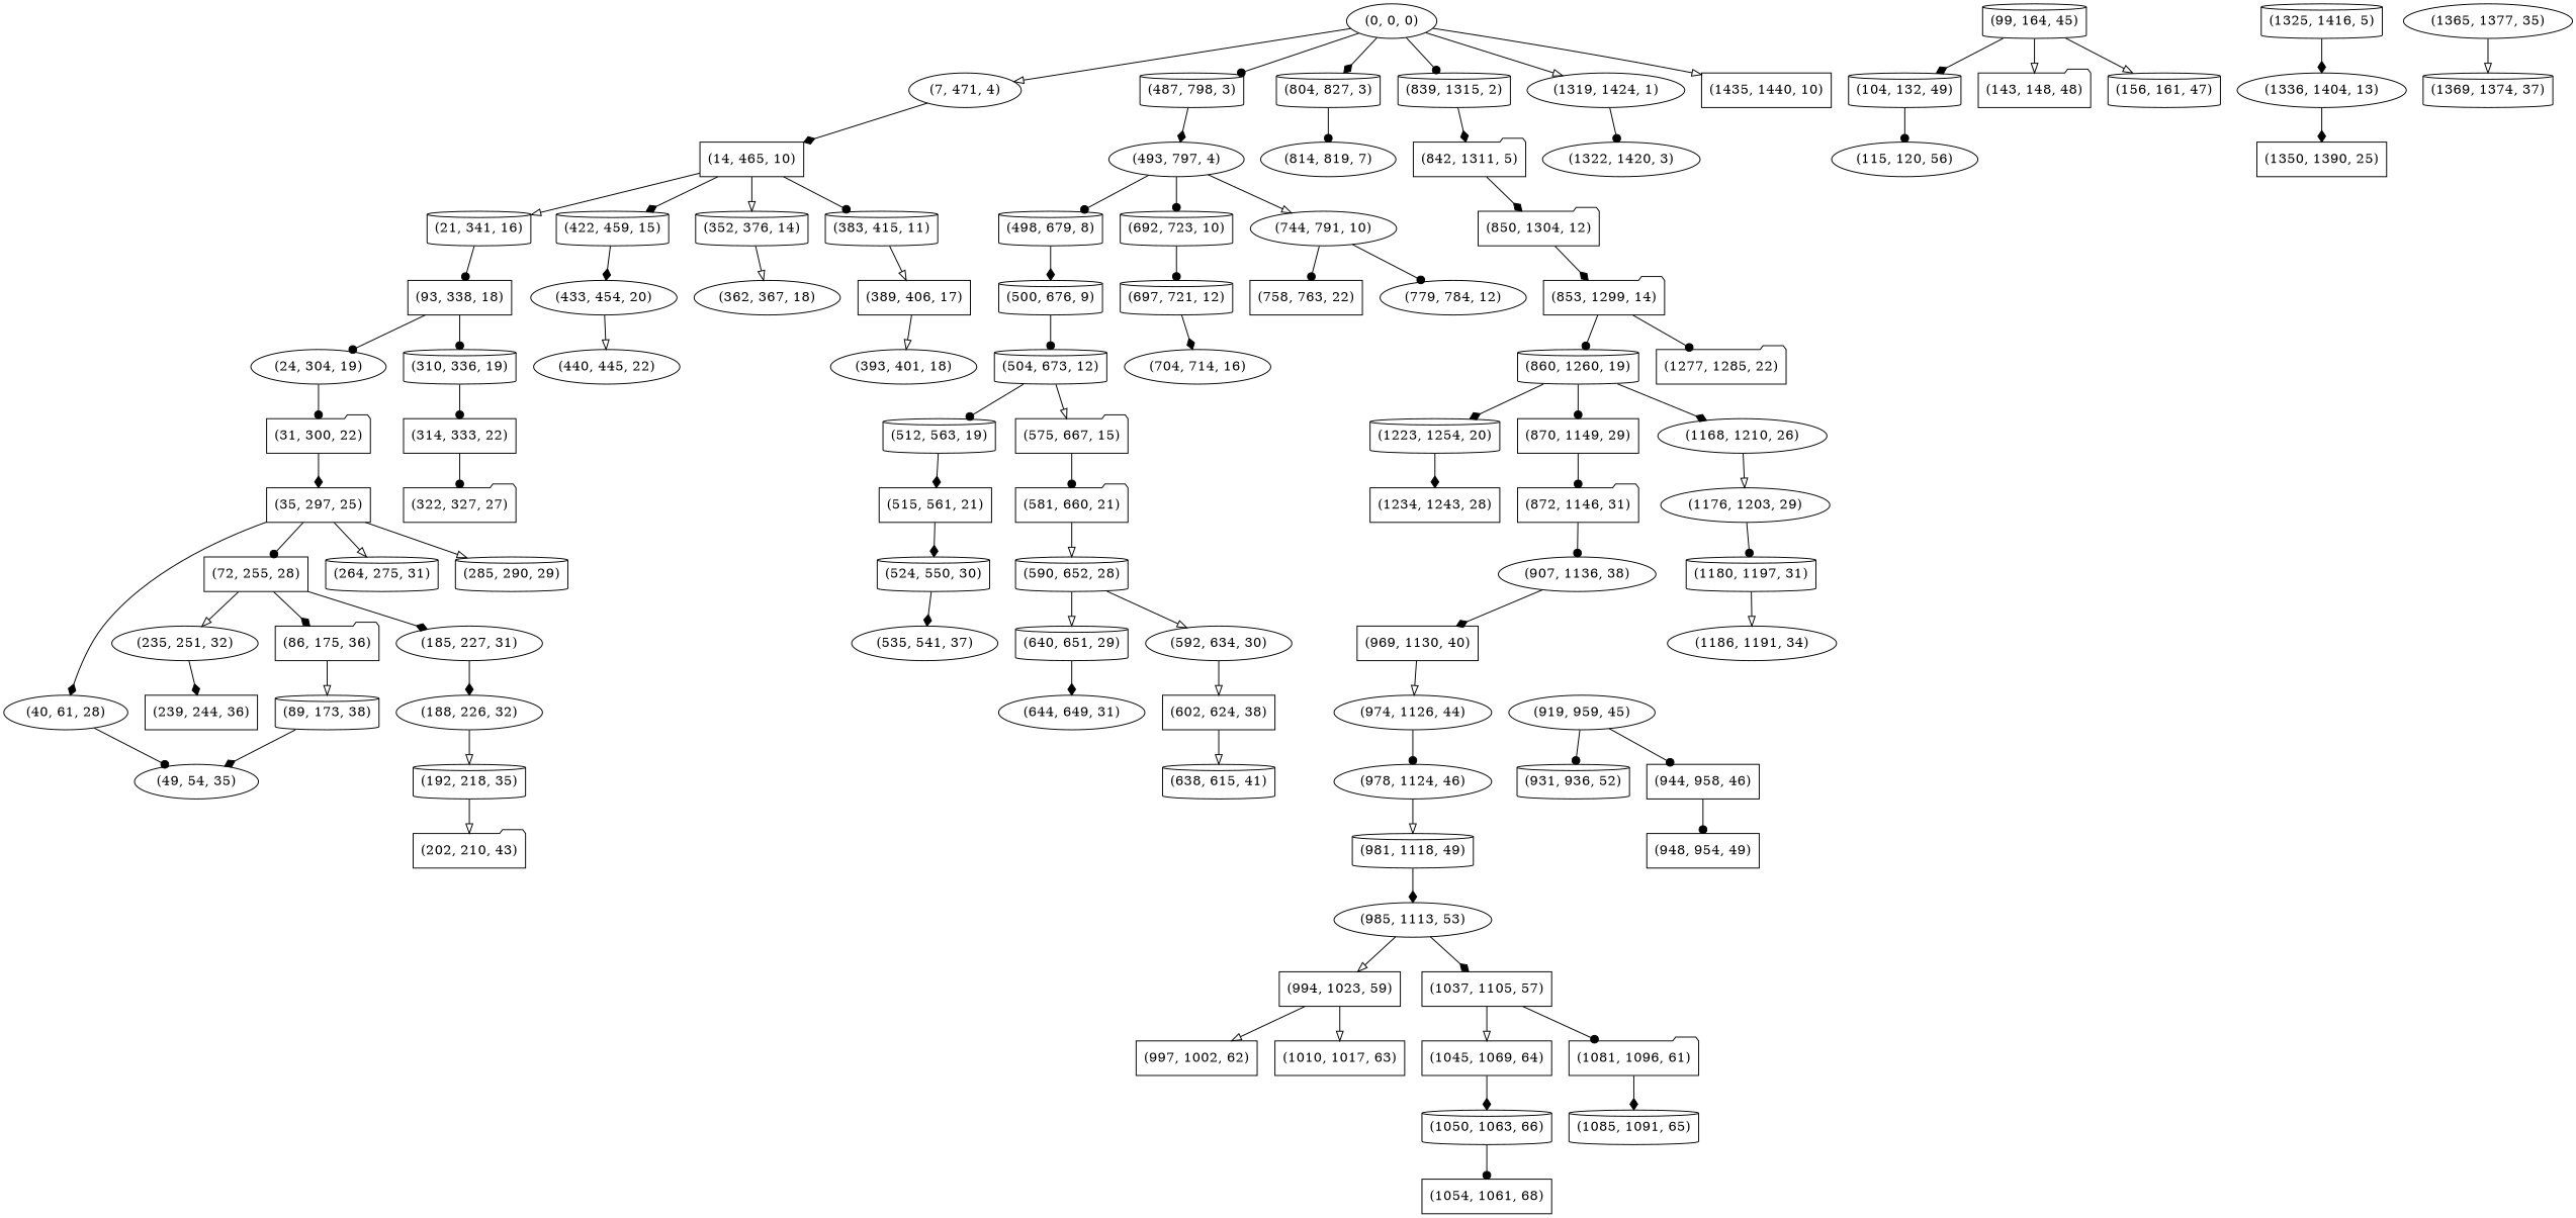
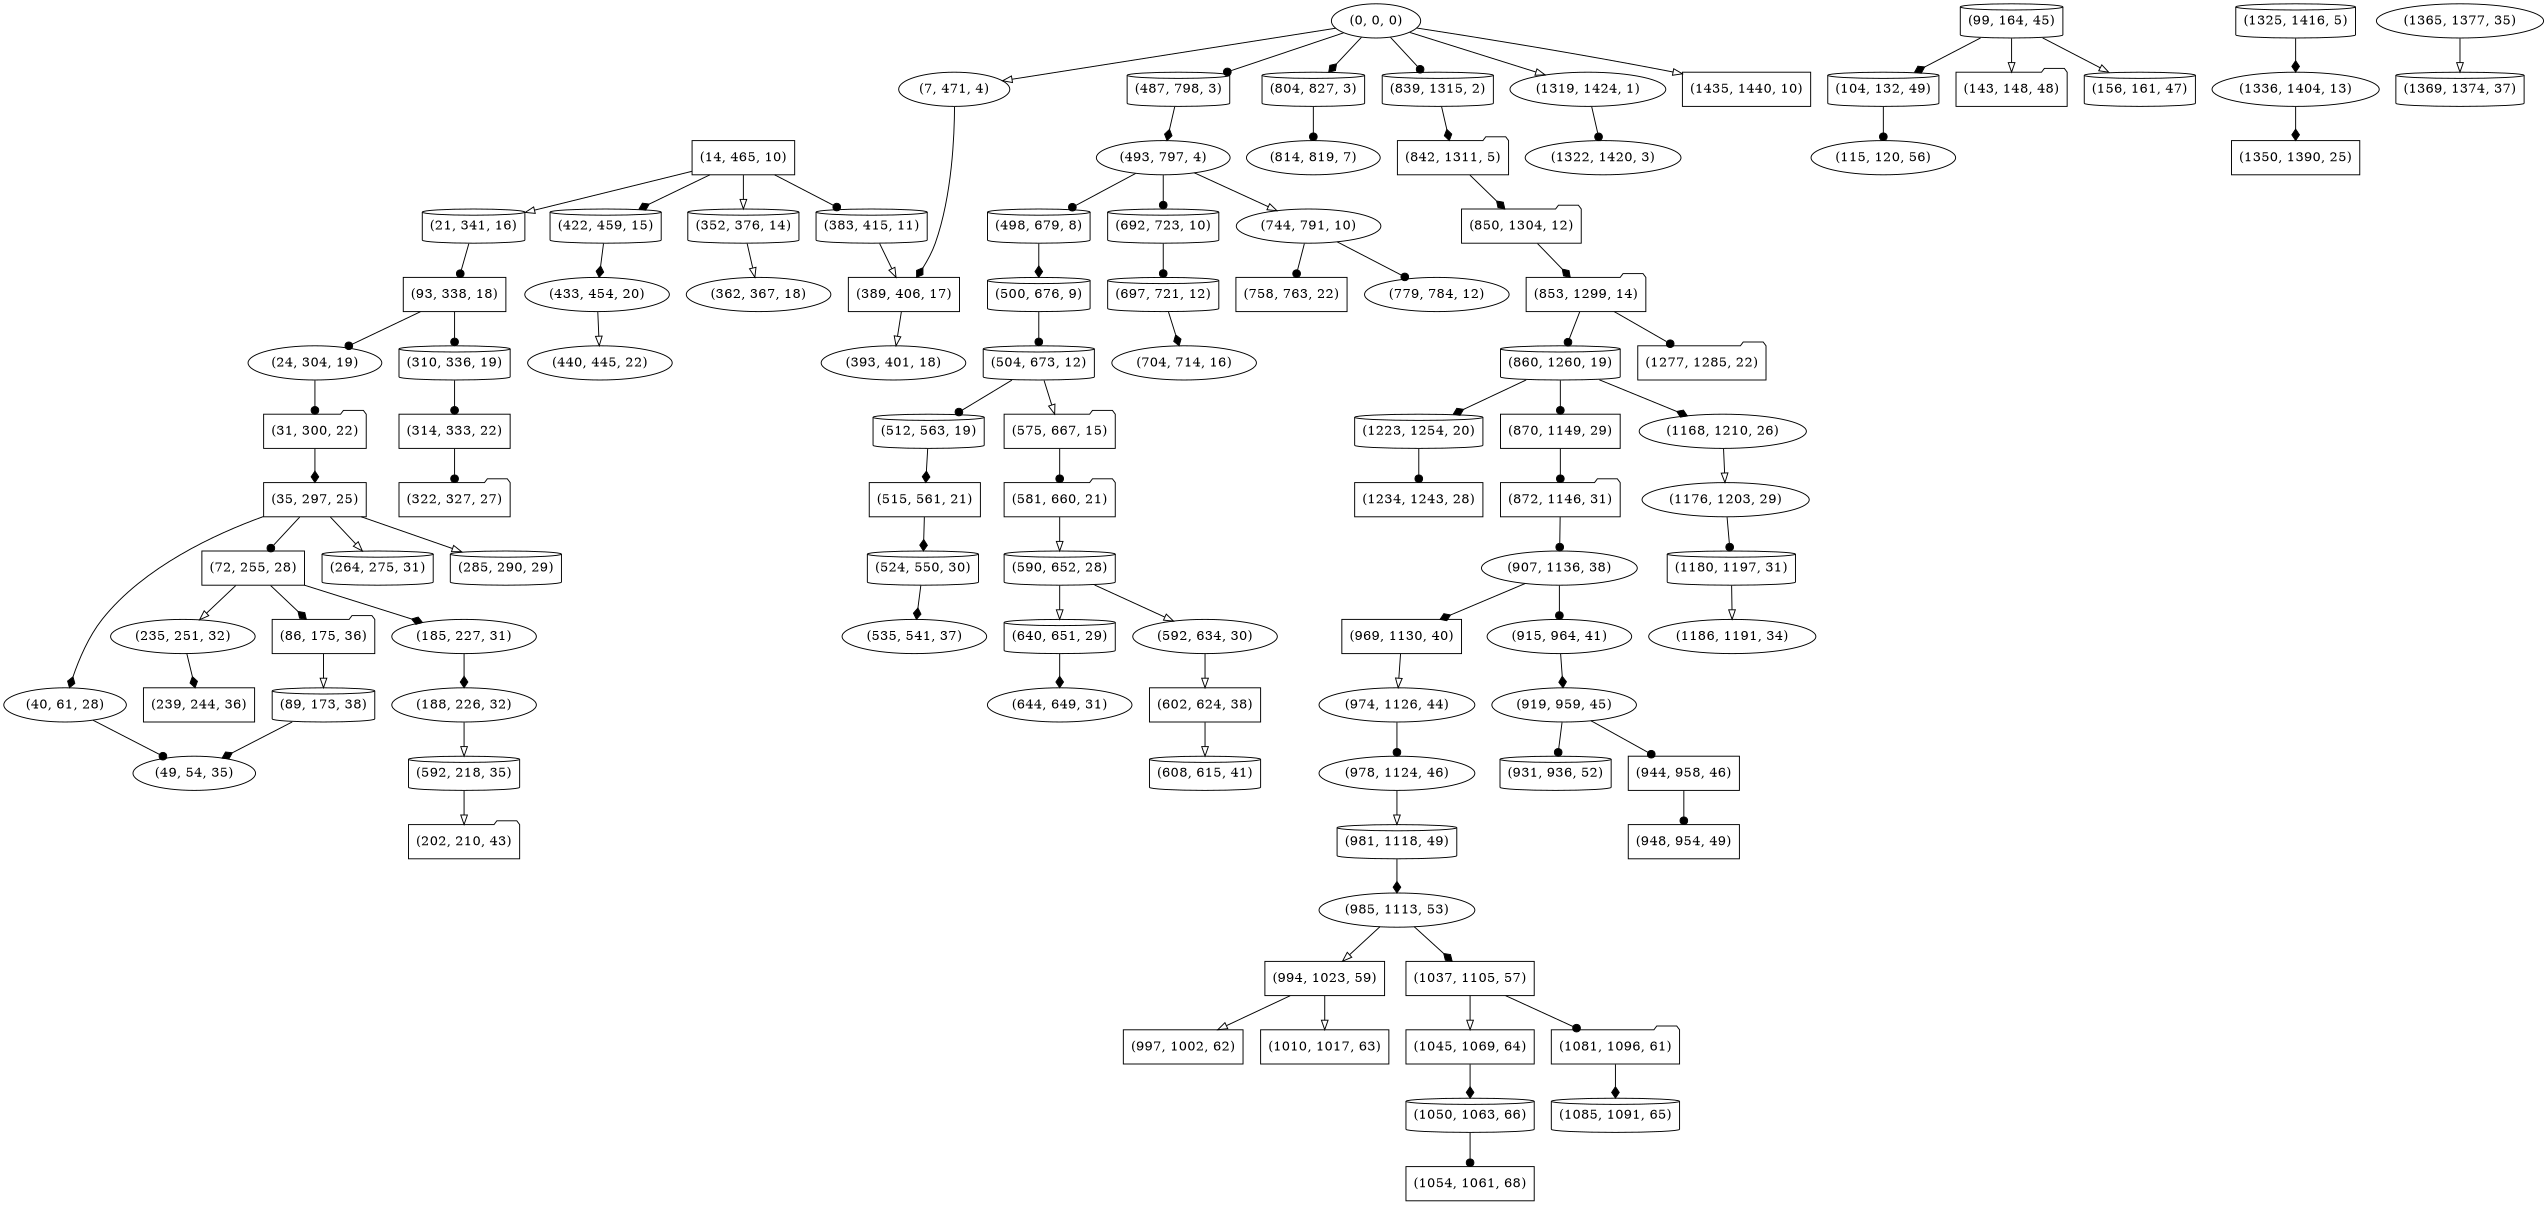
  digraph {
    node [shape=ellipse]
    edge [arrowhead=dot]
    "(0, 0, 0)"
    "(7, 471, 4)"
    "(487, 798, 3)" [shape=cylinder]
    "(804, 827, 3)" [shape=cylinder]
    "(839, 1315, 2)" [shape=cylinder]
    "(1319, 1424, 1)"
    "(1435, 1440, 10)" [shape=box]
    "(14, 465, 10)" [shape=box]
    "(493, 797, 4)"
    "(814, 819, 7)"
    "(842, 1311, 5)" [shape=folder]
    "(1322, 1420, 3)"
    "(21, 341, 16)" [shape=cylinder]
    "(352, 376, 14)" [shape=cylinder]
    "(383, 415, 11)" [shape=cylinder]
    "(422, 459, 15)" [shape=cylinder]
    n17 [label="(93, 338, 18)" shape=box]
    "(362, 367, 18)"
    "(389, 406, 17)" [shape=box]
    "(433, 454, 20)"
    "(24, 304, 19)"
    "(310, 336, 19)" [shape=cylinder]
    "(31, 300, 22)" [shape=folder]
    "(314, 333, 22)" [shape=box]
    "(35, 297, 25)" [shape=box]
    "(40, 61, 28)"
    "(72, 255, 28)" [shape=box]
    "(264, 275, 31)" [shape=cylinder]
    "(285, 290, 29)" [shape=cylinder]
    "(49, 54, 35)"
    "(86, 175, 36)" [shape=folder]
    "(185, 227, 31)"
    "(235, 251, 32)"
    "(89, 173, 38)" [shape=cylinder]
    "(188, 226, 32)"
    "(239, 244, 36)" [shape=box]
    "(99, 164, 45)" [shape=cylinder]
    "(104, 132, 49)" [shape=cylinder]
    "(143, 148, 48)" [shape=folder]
    "(156, 161, 47)" [shape=cylinder]
    "(115, 120, 56)"
-   "(192, 218, 35)" [shape=cylinder]
+   "(192, 218, 35)" [shape=cylinder label="(592, 218, 35)"]
    "(202, 210, 43)" [shape=folder]
    "(322, 327, 27)" [shape=folder]
    "(393, 401, 18)"
    "(440, 445, 22)"
    "(498, 679, 8)" [shape=cylinder]
    "(692, 723, 10)" [shape=cylinder]
    "(744, 791, 10)"
    "(500, 676, 9)" [shape=cylinder]
    "(697, 721, 12)" [shape=cylinder]
    "(758, 763, 22)" [shape=box]
    "(779, 784, 12)"
    "(504, 673, 12)" [shape=cylinder]
    "(512, 563, 19)" [shape=cylinder]
    "(575, 667, 15)" [shape=folder]
    "(515, 561, 21)" [shape=box]
    "(581, 660, 21)" [shape=folder]
    "(524, 550, 30)" [shape=cylinder]
    "(535, 541, 37)"
    "(590, 652, 28)" [shape=cylinder]
    "(592, 634, 30)"
    "(640, 651, 29)" [shape=cylinder]
    "(602, 624, 38)" [shape=box]
    "(644, 649, 31)"
-   "(608, 615, 41)" [shape=cylinder label="(638, 615, 41)"]
+   "(608, 615, 41)" [shape=cylinder]
    "(704, 714, 16)"
    "(850, 1304, 12)" [shape=folder]
    "(853, 1299, 14)" [shape=folder]
    "(860, 1260, 19)" [shape=cylinder]
    "(1277, 1285, 22)" [shape=folder]
    "(870, 1149, 29)" [shape=box]
    "(1168, 1210, 26)"
    "(1223, 1254, 20)" [shape=cylinder]
    "(872, 1146, 31)" [shape=folder]
    "(1176, 1203, 29)"
    "(1234, 1243, 28)" [shape=box]
    "(907, 1136, 38)"
+   "(915, 964, 41)"
    "(969, 1130, 40)" [shape=box]
    "(919, 959, 45)"
    "(974, 1126, 44)"
    "(931, 936, 52)" [shape=cylinder]
    "(944, 958, 46)" [shape=box]
    "(948, 954, 49)" [shape=box]
    "(978, 1124, 46)"
    "(981, 1118, 49)" [shape=cylinder]
    "(985, 1113, 53)"
    "(994, 1023, 59)" [shape=box]
    "(1037, 1105, 57)" [shape=box]
    "(997, 1002, 62)" [shape=box]
    "(1010, 1017, 63)" [shape=box]
    "(1045, 1069, 64)" [shape=box]
    "(1081, 1096, 61)" [shape=folder]
    "(1050, 1063, 66)" [shape=cylinder]
    "(1085, 1091, 65)" [shape=cylinder]
    "(1054, 1061, 68)" [shape=box]
    "(1180, 1197, 31)" [shape=cylinder]
    "(1186, 1191, 34)"
    "(1336, 1404, 13)"
    "(1325, 1416, 5)" [shape=cylinder]
    "(1350, 1390, 25)" [shape=box]
    "(1365, 1377, 35)"
    "(1369, 1374, 37)" [shape=cylinder]
    "(0, 0, 0)" -> "(7, 471, 4)" [arrowhead=onormal]
    "(0, 0, 0)" -> "(487, 798, 3)"
    "(0, 0, 0)" -> "(804, 827, 3)" [arrowhead=diamond]
    "(0, 0, 0)" -> "(839, 1315, 2)"
    "(0, 0, 0)" -> "(1319, 1424, 1)" [arrowhead=onormal]
    "(0, 0, 0)" -> "(1435, 1440, 10)" [arrowhead=onormal]
-   "(7, 471, 4)" -> "(14, 465, 10)" [arrowhead=diamond]
+   "(7, 471, 4)" -> "(389, 406, 17)" [arrowhead=diamond]
    "(487, 798, 3)" -> "(493, 797, 4)" [arrowhead=diamond]
    "(804, 827, 3)" -> "(814, 819, 7)"
    "(839, 1315, 2)" -> "(842, 1311, 5)" [arrowhead=diamond]
    "(1319, 1424, 1)" -> "(1322, 1420, 3)"
    "(14, 465, 10)" -> "(21, 341, 16)" [arrowhead=onormal]
    "(14, 465, 10)" -> "(352, 376, 14)" [arrowhead=onormal]
    "(14, 465, 10)" -> "(383, 415, 11)"
    "(14, 465, 10)" -> "(422, 459, 15)" [arrowhead=diamond]
    "(493, 797, 4)" -> "(498, 679, 8)"
    "(493, 797, 4)" -> "(692, 723, 10)"
    "(493, 797, 4)" -> "(744, 791, 10)" [arrowhead=onormal]
    "(842, 1311, 5)" -> "(850, 1304, 12)" [arrowhead=diamond]
    "(21, 341, 16)" -> n17
    "(352, 376, 14)" -> "(362, 367, 18)" [arrowhead=onormal]
    "(383, 415, 11)" -> "(389, 406, 17)" [arrowhead=onormal]
    "(422, 459, 15)" -> "(433, 454, 20)" [arrowhead=diamond]
    n17 -> "(24, 304, 19)"
    n17 -> "(310, 336, 19)"
    "(389, 406, 17)" -> "(393, 401, 18)" [arrowhead=onormal]
    "(433, 454, 20)" -> "(440, 445, 22)" [arrowhead=onormal]
    "(24, 304, 19)" -> "(31, 300, 22)"
    "(310, 336, 19)" -> "(314, 333, 22)"
    "(31, 300, 22)" -> "(35, 297, 25)" [arrowhead=diamond]
    "(314, 333, 22)" -> "(322, 327, 27)"
    "(35, 297, 25)" -> "(40, 61, 28)" [arrowhead=diamond]
    "(35, 297, 25)" -> "(72, 255, 28)"
    "(35, 297, 25)" -> "(264, 275, 31)" [arrowhead=onormal]
    "(35, 297, 25)" -> "(285, 290, 29)" [arrowhead=onormal]
    "(40, 61, 28)" -> "(49, 54, 35)"
    "(72, 255, 28)" -> "(86, 175, 36)" [arrowhead=diamond]
    "(72, 255, 28)" -> "(185, 227, 31)" [arrowhead=diamond]
    "(72, 255, 28)" -> "(235, 251, 32)" [arrowhead=onormal]
    "(86, 175, 36)" -> "(89, 173, 38)" [arrowhead=onormal]
    "(185, 227, 31)" -> "(188, 226, 32)" [arrowhead=diamond]
    "(235, 251, 32)" -> "(239, 244, 36)" [arrowhead=diamond]
    "(89, 173, 38)" -> "(49, 54, 35)" [arrowhead=diamond]
    "(188, 226, 32)" -> "(192, 218, 35)" [arrowhead=onormal]
    "(99, 164, 45)" -> "(104, 132, 49)" [arrowhead=diamond]
    "(99, 164, 45)" -> "(143, 148, 48)" [arrowhead=onormal]
    "(99, 164, 45)" -> "(156, 161, 47)" [arrowhead=onormal]
    "(104, 132, 49)" -> "(115, 120, 56)"
    "(192, 218, 35)" -> "(202, 210, 43)" [arrowhead=onormal]
    "(498, 679, 8)" -> "(500, 676, 9)" [arrowhead=diamond]
    "(692, 723, 10)" -> "(697, 721, 12)"
    "(744, 791, 10)" -> "(758, 763, 22)"
    "(744, 791, 10)" -> "(779, 784, 12)"
    "(500, 676, 9)" -> "(504, 673, 12)"
    "(697, 721, 12)" -> "(704, 714, 16)" [arrowhead=diamond]
    "(504, 673, 12)" -> "(512, 563, 19)"
    "(504, 673, 12)" -> "(575, 667, 15)" [arrowhead=onormal]
    "(512, 563, 19)" -> "(515, 561, 21)" [arrowhead=diamond]
    "(575, 667, 15)" -> "(581, 660, 21)"
    "(515, 561, 21)" -> "(524, 550, 30)" [arrowhead=diamond]
    "(581, 660, 21)" -> "(590, 652, 28)" [arrowhead=onormal]
    "(524, 550, 30)" -> "(535, 541, 37)" [arrowhead=diamond]
    "(590, 652, 28)" -> "(592, 634, 30)" [arrowhead=onormal]
    "(590, 652, 28)" -> "(640, 651, 29)" [arrowhead=onormal]
    "(592, 634, 30)" -> "(602, 624, 38)" [arrowhead=onormal]
    "(640, 651, 29)" -> "(644, 649, 31)" [arrowhead=diamond]
    "(602, 624, 38)" -> "(608, 615, 41)" [arrowhead=onormal]
    "(850, 1304, 12)" -> "(853, 1299, 14)" [arrowhead=diamond]
    "(853, 1299, 14)" -> "(860, 1260, 19)"
    "(853, 1299, 14)" -> "(1277, 1285, 22)"
    "(860, 1260, 19)" -> "(870, 1149, 29)"
    "(860, 1260, 19)" -> "(1168, 1210, 26)" [arrowhead=diamond]
    "(860, 1260, 19)" -> "(1223, 1254, 20)" [arrowhead=diamond]
    "(870, 1149, 29)" -> "(872, 1146, 31)"
    "(1168, 1210, 26)" -> "(1176, 1203, 29)" [arrowhead=onormal]
-   "(1223, 1254, 20)" -> "(1234, 1243, 28)" [arrowhead=diamond]
+   "(1223, 1254, 20)" -> "(1234, 1243, 28)"
    "(872, 1146, 31)" -> "(907, 1136, 38)"
    "(1176, 1203, 29)" -> "(1180, 1197, 31)"
+   "(907, 1136, 38)" -> "(915, 964, 41)"
    "(907, 1136, 38)" -> "(969, 1130, 40)" [arrowhead=diamond]
+   "(915, 964, 41)" -> "(919, 959, 45)" [arrowhead=diamond]
    "(969, 1130, 40)" -> "(974, 1126, 44)" [arrowhead=onormal]
    "(919, 959, 45)" -> "(931, 936, 52)"
    "(919, 959, 45)" -> "(944, 958, 46)"
    "(974, 1126, 44)" -> "(978, 1124, 46)"
    "(944, 958, 46)" -> "(948, 954, 49)"
    "(978, 1124, 46)" -> "(981, 1118, 49)" [arrowhead=onormal]
    "(981, 1118, 49)" -> "(985, 1113, 53)" [arrowhead=diamond]
    "(985, 1113, 53)" -> "(994, 1023, 59)" [arrowhead=onormal]
    "(985, 1113, 53)" -> "(1037, 1105, 57)" [arrowhead=diamond]
    "(994, 1023, 59)" -> "(997, 1002, 62)" [arrowhead=onormal]
    "(994, 1023, 59)" -> "(1010, 1017, 63)" [arrowhead=onormal]
    "(1037, 1105, 57)" -> "(1045, 1069, 64)" [arrowhead=onormal]
    "(1037, 1105, 57)" -> "(1081, 1096, 61)"
    "(1045, 1069, 64)" -> "(1050, 1063, 66)" [arrowhead=diamond]
    "(1081, 1096, 61)" -> "(1085, 1091, 65)" [arrowhead=diamond]
    "(1050, 1063, 66)" -> "(1054, 1061, 68)"
    "(1180, 1197, 31)" -> "(1186, 1191, 34)" [arrowhead=onormal]
    "(1336, 1404, 13)" -> "(1350, 1390, 25)" [arrowhead=diamond]
    "(1325, 1416, 5)" -> "(1336, 1404, 13)" [arrowhead=diamond]
    "(1365, 1377, 35)" -> "(1369, 1374, 37)" [arrowhead=onormal]
  }
